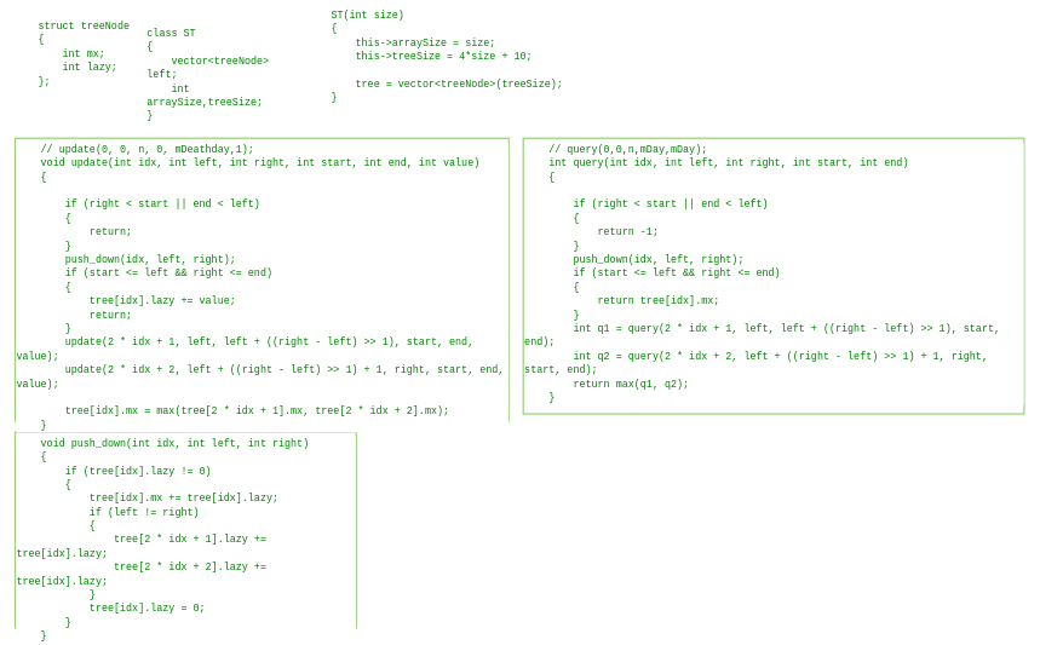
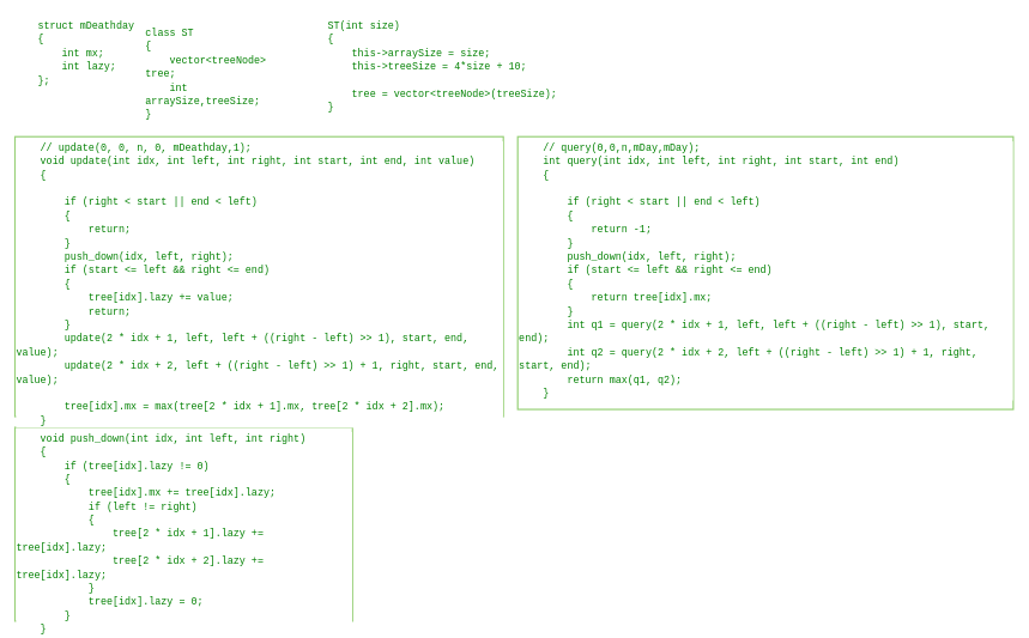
  <mxCell id="0" />
  <mxCell id="1" parent="0" />
- <mxCell id="2" value="&lt;div style=&quot;color: rgb(0, 0, 0); background-color: rgb(255, 255, 255); font-family: Consolas, &amp;quot;Courier New&amp;quot;, monospace; font-weight: normal; font-size: 14px; line-height: 19px;&quot;&gt;&lt;div&gt;&lt;span style=&quot;color: #008000;&quot;&gt;struct treeNode&lt;/span&gt;&lt;/div&gt;&lt;div&gt;&lt;span style=&quot;color: #008000;&quot;&gt;{&lt;/span&gt;&lt;/div&gt;&lt;div&gt;&lt;span style=&quot;color: #008000;&quot;&gt;&amp;nbsp; &amp;nbsp; int mx;&lt;/span&gt;&lt;/div&gt;&lt;div&gt;&lt;span style=&quot;color: #008000;&quot;&gt;&amp;nbsp; &amp;nbsp; int lazy;&lt;/span&gt;&lt;/div&gt;&lt;div&gt;&lt;span style=&quot;color: #008000;&quot;&gt;};&lt;/span&gt;&lt;/div&gt;&lt;/div&gt;" style="text;whiteSpace=wrap;html=1;" parent="1" vertex="1"><mxGeometry x="50" width="150" height="120" as="geometry" y="20" /></mxCell>
- <mxCell id="3" value="&lt;div style=&quot;color: rgb(0, 0, 0); background-color: rgb(255, 255, 255); font-family: Consolas, &amp;quot;Courier New&amp;quot;, monospace; font-weight: normal; font-size: 14px; line-height: 19px;&quot;&gt;&lt;div&gt;&lt;span style=&quot;color: #008000;&quot;&gt;class ST&lt;/span&gt;&lt;/div&gt;&lt;div&gt;&lt;span style=&quot;color: #008000;&quot;&gt;{&lt;/span&gt;&lt;/div&gt;&lt;div&gt;&lt;span style=&quot;color: #008000;&quot;&gt;&amp;nbsp; &amp;nbsp; vector&amp;lt;treeNode&amp;gt; left;&lt;/span&gt;&lt;/div&gt;&lt;div&gt;&lt;span style=&quot;color: #008000;&quot;&gt;&amp;nbsp; &amp;nbsp; int arraySize,treeSize;&lt;/span&gt;&lt;/div&gt;&lt;div&gt;&lt;span style=&quot;color: #008000;&quot;&gt;}&lt;/span&gt;&lt;/div&gt;&lt;/div&gt;" style="text;whiteSpace=wrap;html=1;" parent="1" vertex="1"><mxGeometry x="200" y="30" width="210" height="90" as="geometry" /></mxCell>
- <mxCell id="4" value="&lt;div style=&quot;color: rgb(0, 0, 0); background-color: rgb(255, 255, 255); font-family: Consolas, &amp;quot;Courier New&amp;quot;, monospace; font-weight: normal; font-size: 14px; line-height: 19px;&quot;&gt;&lt;div&gt;&lt;span style=&quot;color: #008000;&quot;&gt;&amp;nbsp; &amp;nbsp; ST(int size)&lt;/span&gt;&lt;/div&gt;&lt;div&gt;&lt;span style=&quot;color: #008000;&quot;&gt;&amp;nbsp; &amp;nbsp; {&lt;/span&gt;&lt;/div&gt;&lt;div&gt;&lt;span style=&quot;color: #008000;&quot;&gt;&amp;nbsp; &amp;nbsp; &amp;nbsp; &amp;nbsp; this-&amp;gt;arraySize = size;&lt;/span&gt;&lt;/div&gt;&lt;div&gt;&lt;span style=&quot;color: #008000;&quot;&gt;&amp;nbsp; &amp;nbsp; &amp;nbsp; &amp;nbsp; this-&amp;gt;treeSize = 4*size + 10;&lt;/span&gt;&lt;/div&gt;&lt;div&gt;&lt;span style=&quot;color: #008000;&quot;&gt;&amp;nbsp;&lt;/span&gt;&lt;/div&gt;&lt;div&gt;&lt;span style=&quot;color: #008000;&quot;&gt;&amp;nbsp; &amp;nbsp; &amp;nbsp; &amp;nbsp; tree = vector&amp;lt;treeNode&amp;gt;(treeSize);&lt;/span&gt;&lt;/div&gt;&lt;div&gt;&lt;span style=&quot;color: #008000;&quot;&gt;&amp;nbsp; &amp;nbsp; }&lt;/span&gt;&lt;/div&gt;&lt;/div&gt;" style="text;whiteSpace=wrap;html=1;" parent="1" vertex="1"><mxGeometry x="420" y="5" width="360" height="160" as="geometry" /></mxCell>
+ <mxCell id="2" value="&lt;div style=&quot;color: rgb(0, 0, 0); background-color: rgb(255, 255, 255); font-family: Consolas, &amp;quot;Courier New&amp;quot;, monospace; font-weight: normal; font-size: 14px; line-height: 19px;&quot;&gt;&lt;div&gt;&lt;span style=&quot;color: #008000;&quot;&gt;struct mDeathday&lt;/span&gt;&lt;/div&gt;&lt;div&gt;&lt;span style=&quot;color: #008000;&quot;&gt;{&lt;/span&gt;&lt;/div&gt;&lt;div&gt;&lt;span style=&quot;color: #008000;&quot;&gt;&amp;nbsp; &amp;nbsp; int mx;&lt;/span&gt;&lt;/div&gt;&lt;div&gt;&lt;span style=&quot;color: #008000;&quot;&gt;&amp;nbsp; &amp;nbsp; int lazy;&lt;/span&gt;&lt;/div&gt;&lt;div&gt;&lt;span style=&quot;color: #008000;&quot;&gt;};&lt;/span&gt;&lt;/div&gt;&lt;/div&gt;" style="text;whiteSpace=wrap;html=1;" parent="1" vertex="1"><mxGeometry x="50" width="150" height="120" as="geometry" y="20" /></mxCell>
+ <mxCell id="3" value="&lt;div style=&quot;color: rgb(0, 0, 0); background-color: rgb(255, 255, 255); font-family: Consolas, &amp;quot;Courier New&amp;quot;, monospace; font-weight: normal; font-size: 14px; line-height: 19px;&quot;&gt;&lt;div&gt;&lt;span style=&quot;color: #008000;&quot;&gt;class ST&lt;/span&gt;&lt;/div&gt;&lt;div&gt;&lt;span style=&quot;color: #008000;&quot;&gt;{&lt;/span&gt;&lt;/div&gt;&lt;div&gt;&lt;span style=&quot;color: #008000;&quot;&gt;&amp;nbsp; &amp;nbsp; vector&amp;lt;treeNode&amp;gt; tree;&lt;/span&gt;&lt;/div&gt;&lt;div&gt;&lt;span style=&quot;color: #008000;&quot;&gt;&amp;nbsp; &amp;nbsp; int arraySize,treeSize;&lt;/span&gt;&lt;/div&gt;&lt;div&gt;&lt;span style=&quot;color: #008000;&quot;&gt;}&lt;/span&gt;&lt;/div&gt;&lt;/div&gt;" style="text;whiteSpace=wrap;html=1;" parent="1" vertex="1"><mxGeometry x="200" y="30" width="210" height="90" as="geometry" /></mxCell>
+ <mxCell id="4" value="&lt;div style=&quot;color: rgb(0, 0, 0); background-color: rgb(255, 255, 255); font-family: Consolas, &amp;quot;Courier New&amp;quot;, monospace; font-weight: normal; font-size: 14px; line-height: 19px;&quot;&gt;&lt;div&gt;&lt;span style=&quot;color: #008000;&quot;&gt;&amp;nbsp; &amp;nbsp; ST(int size)&lt;/span&gt;&lt;/div&gt;&lt;div&gt;&lt;span style=&quot;color: #008000;&quot;&gt;&amp;nbsp; &amp;nbsp; {&lt;/span&gt;&lt;/div&gt;&lt;div&gt;&lt;span style=&quot;color: #008000;&quot;&gt;&amp;nbsp; &amp;nbsp; &amp;nbsp; &amp;nbsp; this-&amp;gt;arraySize = size;&lt;/span&gt;&lt;/div&gt;&lt;div&gt;&lt;span style=&quot;color: #008000;&quot;&gt;&amp;nbsp; &amp;nbsp; &amp;nbsp; &amp;nbsp; this-&amp;gt;treeSize = 4*size + 10;&lt;/span&gt;&lt;/div&gt;&lt;div&gt;&lt;span style=&quot;color: #008000;&quot;&gt;&amp;nbsp;&lt;/span&gt;&lt;/div&gt;&lt;div&gt;&lt;span style=&quot;color: #008000;&quot;&gt;&amp;nbsp; &amp;nbsp; &amp;nbsp; &amp;nbsp; tree = vector&amp;lt;treeNode&amp;gt;(treeSize);&lt;/span&gt;&lt;/div&gt;&lt;div&gt;&lt;span style=&quot;color: #008000;&quot;&gt;&amp;nbsp; &amp;nbsp; }&lt;/span&gt;&lt;/div&gt;&lt;/div&gt;" style="text;whiteSpace=wrap;html=1;" parent="1" vertex="1"><mxGeometry x="420" width="360" height="160" as="geometry" y="20" /></mxCell>
  <mxCell id="5" value="&lt;div style=&quot;color: rgb(0, 0, 0); background-color: rgb(255, 255, 255); font-family: Consolas, &amp;quot;Courier New&amp;quot;, monospace; font-weight: normal; font-size: 14px; line-height: 19px;&quot;&gt;&lt;div&gt;&lt;span style=&quot;color: #008000;&quot;&gt;&amp;nbsp; &amp;nbsp; void push_down(int idx, int left, int right)&lt;/span&gt;&lt;/div&gt;&lt;div&gt;&lt;span style=&quot;color: #008000;&quot;&gt;&amp;nbsp; &amp;nbsp; {&lt;/span&gt;&lt;/div&gt;&lt;div&gt;&lt;span style=&quot;color: #008000;&quot;&gt;&amp;nbsp; &amp;nbsp; &amp;nbsp; &amp;nbsp; if (tree[idx].lazy != 0)&lt;/span&gt;&lt;/div&gt;&lt;div&gt;&lt;span style=&quot;color: #008000;&quot;&gt;&amp;nbsp; &amp;nbsp; &amp;nbsp; &amp;nbsp; {&lt;/span&gt;&lt;/div&gt;&lt;div&gt;&lt;span style=&quot;color: #008000;&quot;&gt;&amp;nbsp; &amp;nbsp; &amp;nbsp; &amp;nbsp; &amp;nbsp; &amp;nbsp; tree[idx].mx += tree[idx].lazy;&lt;/span&gt;&lt;/div&gt;&lt;div&gt;&lt;span style=&quot;color: #008000;&quot;&gt;&amp;nbsp; &amp;nbsp; &amp;nbsp; &amp;nbsp; &amp;nbsp; &amp;nbsp; if (left != right)&lt;/span&gt;&lt;/div&gt;&lt;div&gt;&lt;span style=&quot;color: #008000;&quot;&gt;&amp;nbsp; &amp;nbsp; &amp;nbsp; &amp;nbsp; &amp;nbsp; &amp;nbsp; {&lt;/span&gt;&lt;/div&gt;&lt;div&gt;&lt;span style=&quot;color: #008000;&quot;&gt;&amp;nbsp; &amp;nbsp; &amp;nbsp; &amp;nbsp; &amp;nbsp; &amp;nbsp; &amp;nbsp; &amp;nbsp; tree[2 * idx + 1].lazy += tree[idx].lazy;&lt;/span&gt;&lt;/div&gt;&lt;div&gt;&lt;span style=&quot;color: #008000;&quot;&gt;&amp;nbsp; &amp;nbsp; &amp;nbsp; &amp;nbsp; &amp;nbsp; &amp;nbsp; &amp;nbsp; &amp;nbsp; tree[2 * idx + 2].lazy += tree[idx].lazy;&lt;/span&gt;&lt;/div&gt;&lt;div&gt;&lt;span style=&quot;color: #008000;&quot;&gt;&amp;nbsp; &amp;nbsp; &amp;nbsp; &amp;nbsp; &amp;nbsp; &amp;nbsp; }&lt;/span&gt;&lt;/div&gt;&lt;div&gt;&lt;span style=&quot;color: #008000;&quot;&gt;&amp;nbsp; &amp;nbsp; &amp;nbsp; &amp;nbsp; &amp;nbsp; &amp;nbsp; tree[idx].lazy = 0;&lt;/span&gt;&lt;/div&gt;&lt;div&gt;&lt;span style=&quot;color: #008000;&quot;&gt;&amp;nbsp; &amp;nbsp; &amp;nbsp; &amp;nbsp; }&lt;/span&gt;&lt;/div&gt;&lt;div&gt;&lt;span style=&quot;color: #008000;&quot;&gt;&amp;nbsp; &amp;nbsp; }&lt;/span&gt;&lt;/div&gt;&lt;/div&gt;" style="text;whiteSpace=wrap;html=1;strokeColor=#97D077;strokeWidth=2;" parent="1" vertex="1"><mxGeometry x="20" y="595" width="470" height="270" as="geometry" /></mxCell>
  <mxCell id="6" value="&lt;div style=&quot;color: rgb(0, 0, 0); background-color: rgb(255, 255, 255); font-family: Consolas, &amp;quot;Courier New&amp;quot;, monospace; font-weight: normal; font-size: 14px; line-height: 19px;&quot;&gt;&lt;div&gt;&lt;span style=&quot;color: #008000;&quot;&gt;&amp;nbsp; &amp;nbsp; // update(0, 0, n, 0, mDeathday,1);&lt;/span&gt;&lt;/div&gt;&lt;div&gt;&lt;span style=&quot;color: #008000;&quot;&gt;&amp;nbsp; &amp;nbsp; void update(int idx, int left, int right, int start, int end, int value)&lt;/span&gt;&lt;/div&gt;&lt;div&gt;&lt;span style=&quot;color: #008000;&quot;&gt;&amp;nbsp; &amp;nbsp; {&lt;/span&gt;&lt;/div&gt;&lt;div&gt;&lt;span style=&quot;color: #008000;&quot;&gt;&amp;nbsp;&lt;/span&gt;&lt;/div&gt;&lt;div&gt;&lt;span style=&quot;color: #008000;&quot;&gt;&amp;nbsp; &amp;nbsp; &amp;nbsp; &amp;nbsp; if (right &amp;lt; start || end &amp;lt; left)&lt;/span&gt;&lt;/div&gt;&lt;div&gt;&lt;span style=&quot;color: #008000;&quot;&gt;&amp;nbsp; &amp;nbsp; &amp;nbsp; &amp;nbsp; {&lt;/span&gt;&lt;/div&gt;&lt;div&gt;&lt;span style=&quot;color: #008000;&quot;&gt;&amp;nbsp; &amp;nbsp; &amp;nbsp; &amp;nbsp; &amp;nbsp; &amp;nbsp; return;&lt;/span&gt;&lt;/div&gt;&lt;div&gt;&lt;span style=&quot;color: #008000;&quot;&gt;&amp;nbsp; &amp;nbsp; &amp;nbsp; &amp;nbsp; }&lt;/span&gt;&lt;/div&gt;&lt;div&gt;&lt;span style=&quot;color: #008000;&quot;&gt;&amp;nbsp; &amp;nbsp; &amp;nbsp; &amp;nbsp; push_down(idx, left, right);&lt;/span&gt;&lt;/div&gt;&lt;div&gt;&lt;span style=&quot;color: #008000;&quot;&gt;&amp;nbsp; &amp;nbsp; &amp;nbsp; &amp;nbsp; if (start &amp;lt;= left &amp;amp;&amp;amp; right &amp;lt;= end)&lt;/span&gt;&lt;/div&gt;&lt;div&gt;&lt;span style=&quot;color: #008000;&quot;&gt;&amp;nbsp; &amp;nbsp; &amp;nbsp; &amp;nbsp; {&lt;/span&gt;&lt;/div&gt;&lt;div&gt;&lt;span style=&quot;color: #008000;&quot;&gt;&amp;nbsp; &amp;nbsp; &amp;nbsp; &amp;nbsp; &amp;nbsp; &amp;nbsp; tree[idx].lazy += value;&lt;/span&gt;&lt;/div&gt;&lt;div&gt;&lt;span style=&quot;color: #008000;&quot;&gt;&amp;nbsp; &amp;nbsp; &amp;nbsp; &amp;nbsp; &amp;nbsp; &amp;nbsp; return;&lt;/span&gt;&lt;/div&gt;&lt;div&gt;&lt;span style=&quot;color: #008000;&quot;&gt;&amp;nbsp; &amp;nbsp; &amp;nbsp; &amp;nbsp; }&lt;/span&gt;&lt;/div&gt;&lt;div&gt;&lt;span style=&quot;color: #008000;&quot;&gt;&amp;nbsp; &amp;nbsp; &amp;nbsp; &amp;nbsp; update(2 * idx + 1, left, left + ((right - left) &amp;gt;&amp;gt; 1), start, end, value);&lt;/span&gt;&lt;/div&gt;&lt;div&gt;&lt;span style=&quot;color: #008000;&quot;&gt;&amp;nbsp; &amp;nbsp; &amp;nbsp; &amp;nbsp; update(2 * idx + 2, left + ((right - left) &amp;gt;&amp;gt; 1) + 1, right, start, end, value);&lt;/span&gt;&lt;/div&gt;&lt;div&gt;&lt;span style=&quot;color: #008000;&quot;&gt;&amp;nbsp;&lt;/span&gt;&lt;/div&gt;&lt;div&gt;&lt;span style=&quot;color: #008000;&quot;&gt;&amp;nbsp; &amp;nbsp; &amp;nbsp; &amp;nbsp; tree[idx].mx = max(tree[2 * idx + 1].mx, tree[2 * idx + 2].mx);&lt;/span&gt;&lt;/div&gt;&lt;div&gt;&lt;span style=&quot;color: #008000;&quot;&gt;&amp;nbsp; &amp;nbsp; }&lt;/span&gt;&lt;/div&gt;&lt;/div&gt;" style="text;whiteSpace=wrap;html=1;strokeColor=#97D077;strokeWidth=2;" parent="1" vertex="1"><mxGeometry x="20" y="190" width="680" height="390" as="geometry" /></mxCell>
  <mxCell id="7" value="&lt;div style=&quot;color: rgb(0, 0, 0); background-color: rgb(255, 255, 255); font-family: Consolas, &amp;quot;Courier New&amp;quot;, monospace; font-weight: normal; font-size: 14px; line-height: 19px;&quot;&gt;&lt;div&gt;&lt;span style=&quot;color: #008000;&quot;&gt;&amp;nbsp; &amp;nbsp; // query(0,0,n,mDay,mDay);&lt;/span&gt;&lt;/div&gt;&lt;div&gt;&lt;span style=&quot;color: #008000;&quot;&gt;&amp;nbsp; &amp;nbsp; int query(int idx, int left, int right, int start, int end)&lt;/span&gt;&lt;/div&gt;&lt;div&gt;&lt;span style=&quot;color: #008000;&quot;&gt;&amp;nbsp; &amp;nbsp; {&lt;/span&gt;&lt;/div&gt;&lt;div&gt;&lt;span style=&quot;color: #008000;&quot;&gt;&amp;nbsp;&lt;/span&gt;&lt;/div&gt;&lt;div&gt;&lt;span style=&quot;color: #008000;&quot;&gt;&amp;nbsp; &amp;nbsp; &amp;nbsp; &amp;nbsp; if (right &amp;lt; start || end &amp;lt; left)&lt;/span&gt;&lt;/div&gt;&lt;div&gt;&lt;span style=&quot;color: #008000;&quot;&gt;&amp;nbsp; &amp;nbsp; &amp;nbsp; &amp;nbsp; {&lt;/span&gt;&lt;/div&gt;&lt;div&gt;&lt;span style=&quot;color: #008000;&quot;&gt;&amp;nbsp; &amp;nbsp; &amp;nbsp; &amp;nbsp; &amp;nbsp; &amp;nbsp; return -1;&lt;/span&gt;&lt;/div&gt;&lt;div&gt;&lt;span style=&quot;color: #008000;&quot;&gt;&amp;nbsp; &amp;nbsp; &amp;nbsp; &amp;nbsp; }&lt;/span&gt;&lt;/div&gt;&lt;div&gt;&lt;span style=&quot;color: #008000;&quot;&gt;&amp;nbsp; &amp;nbsp; &amp;nbsp; &amp;nbsp; push_down(idx, left, right);&lt;/span&gt;&lt;/div&gt;&lt;div&gt;&lt;span style=&quot;color: #008000;&quot;&gt;&amp;nbsp; &amp;nbsp; &amp;nbsp; &amp;nbsp; if (start &amp;lt;= left &amp;amp;&amp;amp; right &amp;lt;= end)&lt;/span&gt;&lt;/div&gt;&lt;div&gt;&lt;span style=&quot;color: #008000;&quot;&gt;&amp;nbsp; &amp;nbsp; &amp;nbsp; &amp;nbsp; {&lt;/span&gt;&lt;/div&gt;&lt;div&gt;&lt;span style=&quot;color: #008000;&quot;&gt;&amp;nbsp; &amp;nbsp; &amp;nbsp; &amp;nbsp; &amp;nbsp; &amp;nbsp; return tree[idx].mx;&lt;/span&gt;&lt;/div&gt;&lt;div&gt;&lt;span style=&quot;color: #008000;&quot;&gt;&amp;nbsp; &amp;nbsp; &amp;nbsp; &amp;nbsp; }&lt;/span&gt;&lt;/div&gt;&lt;div&gt;&lt;span style=&quot;color: #008000;&quot;&gt;&amp;nbsp; &amp;nbsp; &amp;nbsp; &amp;nbsp; int q1 = query(2 * idx + 1, left, left + ((right - left) &amp;gt;&amp;gt; 1), start, end);&lt;/span&gt;&lt;/div&gt;&lt;div&gt;&lt;span style=&quot;color: #008000;&quot;&gt;&amp;nbsp; &amp;nbsp; &amp;nbsp; &amp;nbsp; int q2 = query(2 * idx + 2, left + ((right - left) &amp;gt;&amp;gt; 1) + 1, right, start, end);&lt;/span&gt;&lt;/div&gt;&lt;div&gt;&lt;span style=&quot;color: #008000;&quot;&gt;&amp;nbsp; &amp;nbsp; &amp;nbsp; &amp;nbsp; return max(q1, q2);&lt;/span&gt;&lt;/div&gt;&lt;div&gt;&lt;span style=&quot;color: #008000;&quot;&gt;&amp;nbsp; &amp;nbsp; }&lt;/span&gt;&lt;/div&gt;&lt;/div&gt;" style="text;whiteSpace=wrap;html=1;strokeColor=#97D077;strokeWidth=2;" parent="1" vertex="1"><mxGeometry x="720" y="190" width="690" height="380" as="geometry" /></mxCell>
